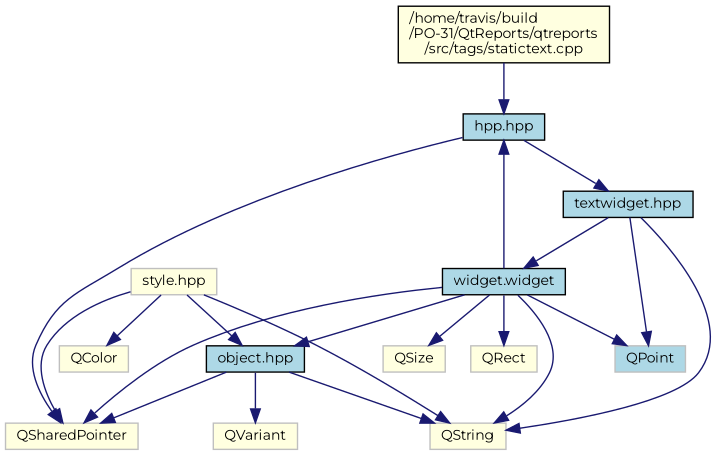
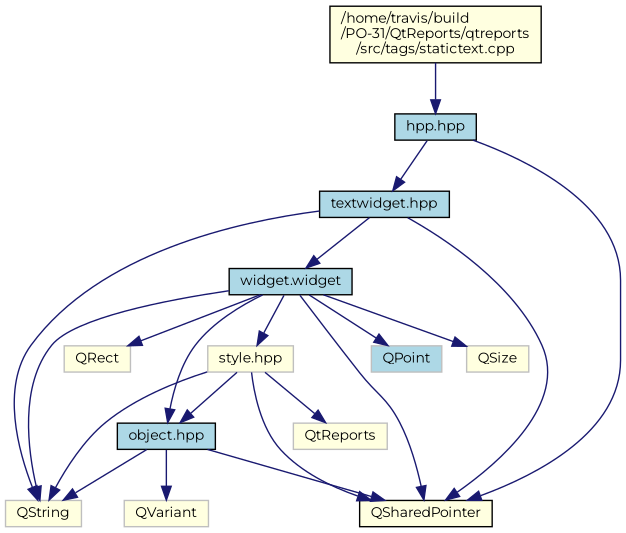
  digraph {
    fontname=Montserrat
    node [color=grey75 fillcolor=lightyellow fontname=Montserrat fontsize=10 shape=record style=filled]
    edge [color=midnightblue fontname=Montserrat fontsize=10 labelfontname=Helvetica labelfontsize=10 style=solid]
    n1 [color=black fontcolor=black height=0.2 label="/home/travis/build\l/PO-31/QtReports/qtreports\l/src/tags/statictext.cpp" width=0.4]
    n2 [color=black fillcolor=lightblue height=0.2 label="hpp.hpp" width=0.4]
-   n3 [height=0.2 label=QSharedPointer width=0.4]
+   n3 [color=black height=0.2 label=QSharedPointer width=0.4]
    n4 [color=black fillcolor=lightblue height=0.2 label="textwidget.hpp" width=0.4]
    n5 [height=0.2 label=QString width=0.4]
    n6 [color=black fillcolor=lightblue height=0.2 label="widget.widget" width=0.4]
    n7 [fillcolor=lightblue height=0.2 label=QPoint width=0.4]
    n8 [height=0.2 label=QSize width=0.4]
    n9 [height=0.2 label=QRect width=0.4]
    n10 [height=0.2 label="style.hpp" width=0.4]
    n11 [color=black fillcolor=lightblue height=0.2 label="object.hpp" width=0.4]
-   n12 [height=0.2 label=QColor width=0.4]
+   n12 [height=0.2 label=QtReports width=0.4]
    n13 [height=0.2 label=QVariant width=0.4]
    n1 -> n2
    n2 -> n3
    n2 -> n4
-   n4 -> n7
+   n4 -> n3
    n4 -> n5
    n4 -> n6
    n6 -> n3
    n6 -> n5
    n6 -> n7
    n6 -> n8
    n6 -> n9
-   n6 -> n2
+   n6 -> n10
    n6 -> n11
    n10 -> n3
    n10 -> n5
    n10 -> n11
    n10 -> n12
    n11 -> n3
    n11 -> n5
    n11 -> n13
  }
